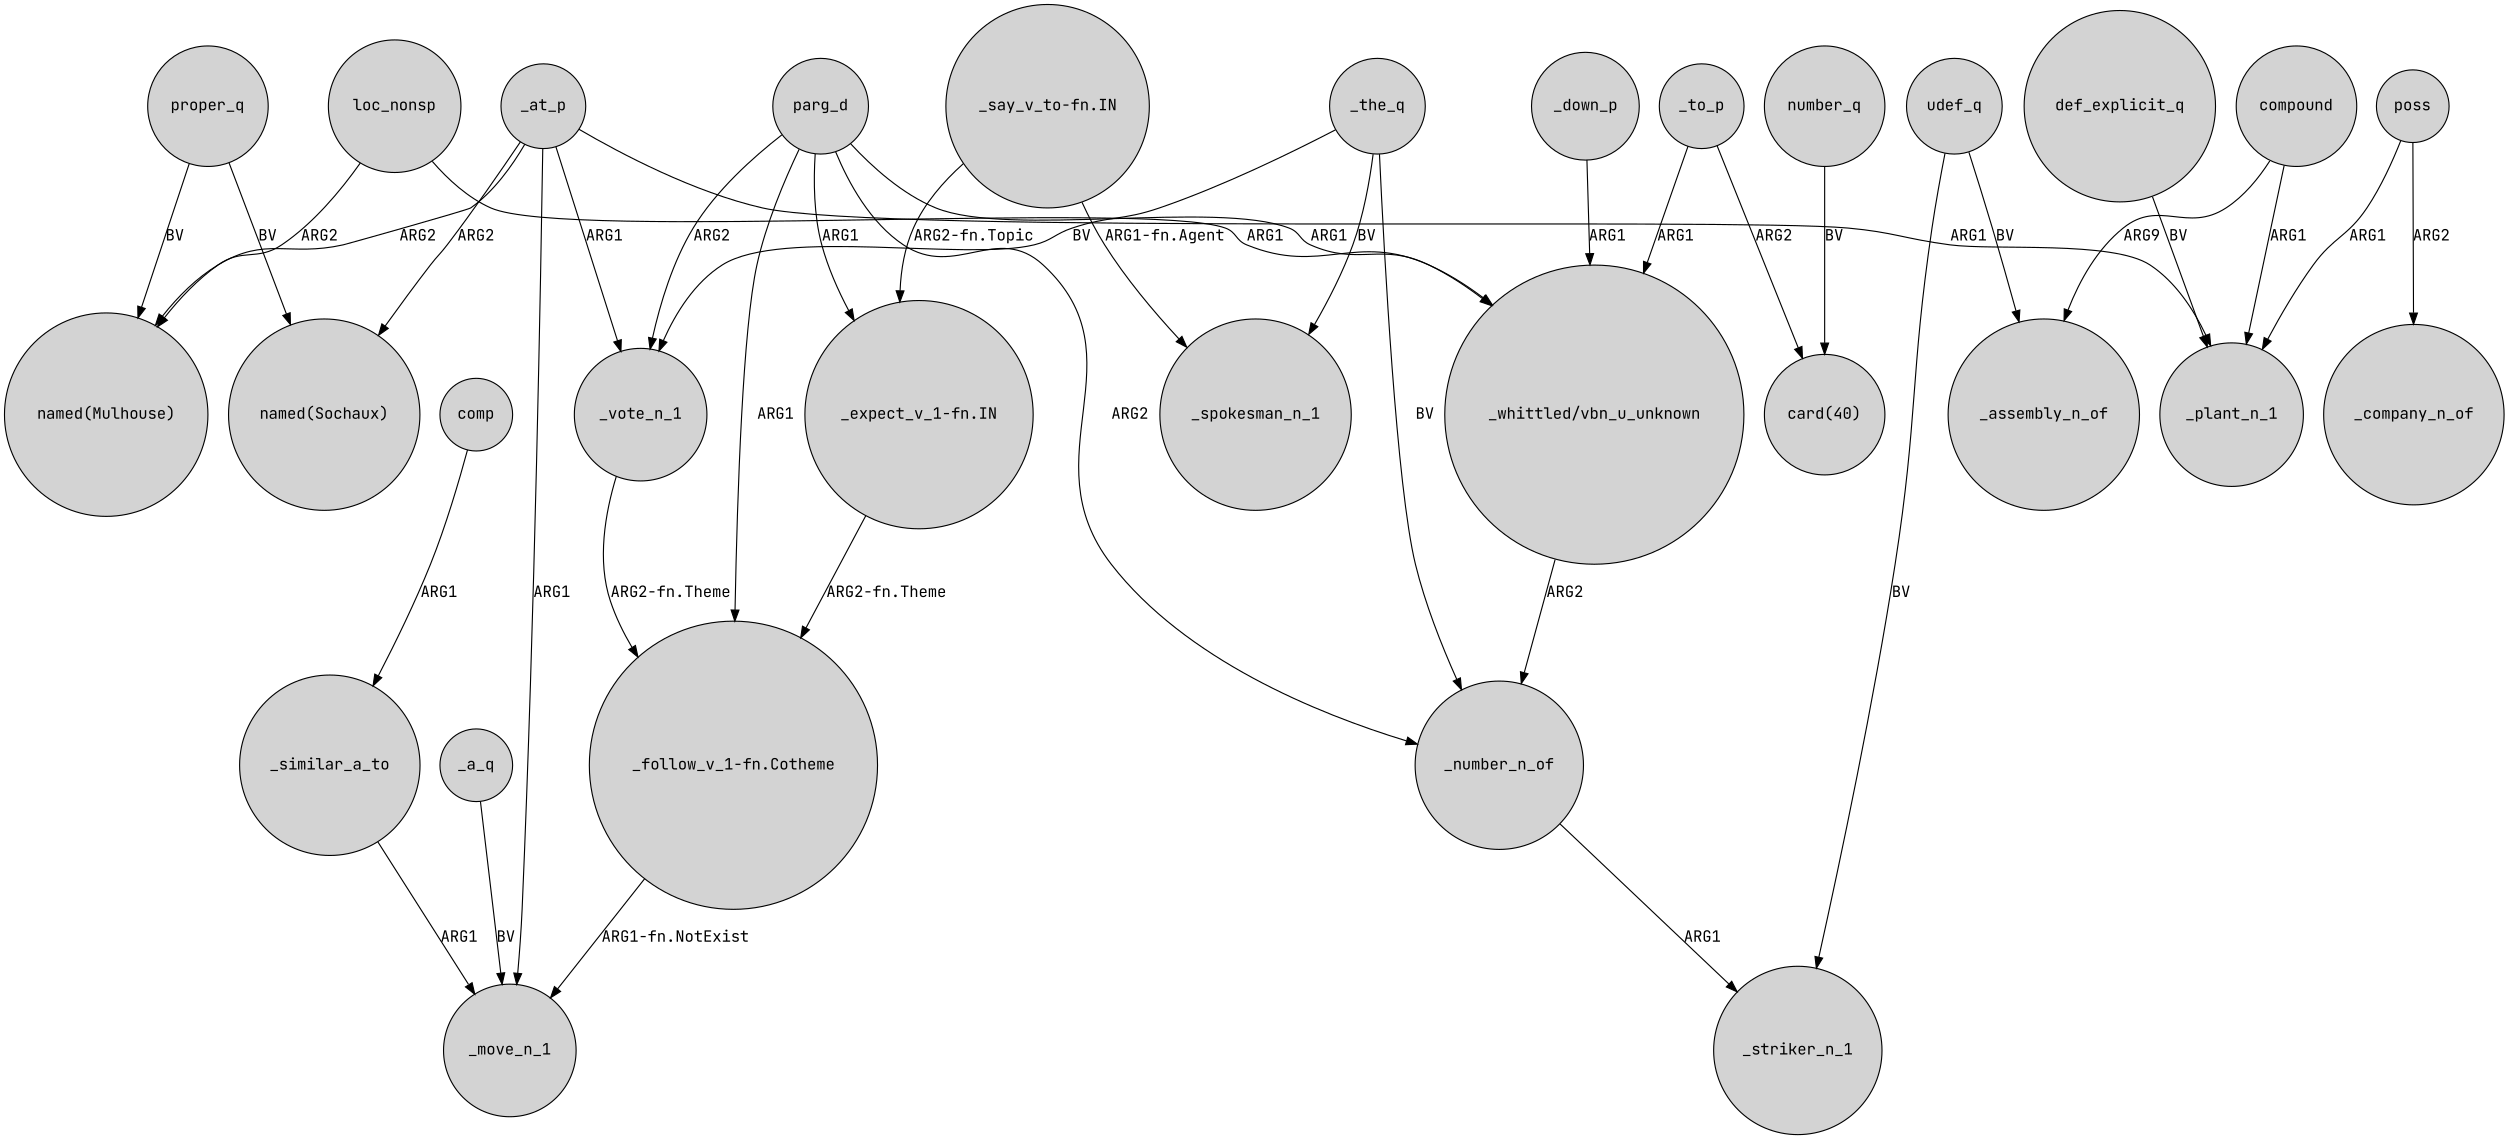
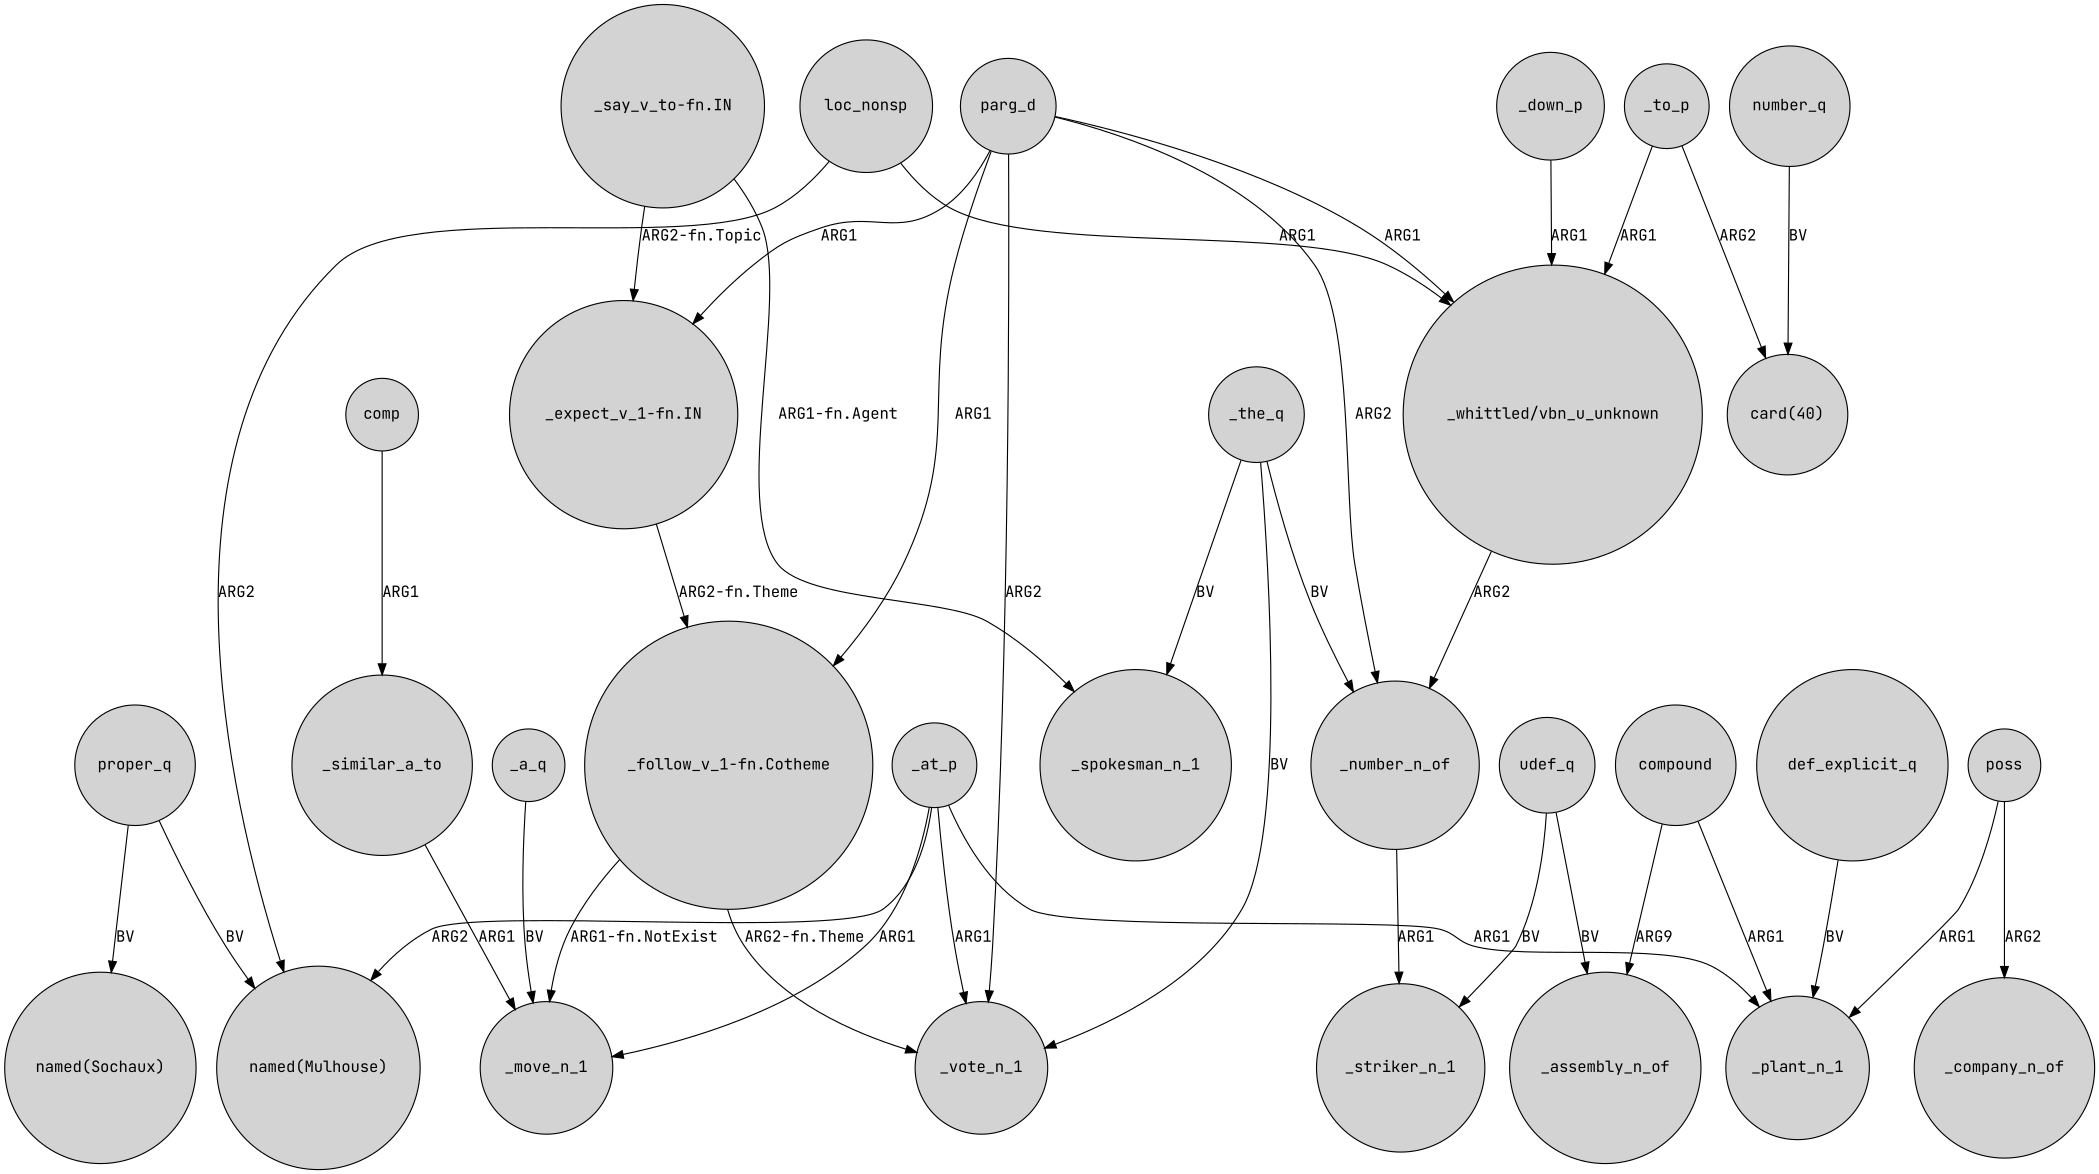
  digraph {
    fontname="JetBrains Mono"
    node [fontname="JetBrains Mono" shape=circle style=filled]
    edge [fontname="JetBrains Mono"]
    loc_nonsp
    "named(Mulhouse)"
    "_whittled/vbn_u_unknown"
    _number_n_of
    "_follow_v_1-fn.Cotheme"
    _move_n_1
    _vote_n_1
    comp
    _similar_a_to
    poss
    _plant_n_1
    _company_n_of
    def_explicit_q
    _at_p
    "named(Sochaux)"
    "_expect_v_1-fn.IN"
    _striker_n_1
    udef_q
    _assembly_n_of
    _the_q
    _spokesman_n_1
    _down_p
    n23 [label="card(40)"]
    number_q
    _to_p
    compound
    proper_q
    "_say_v_to-fn.IN"
    parg_d
    _a_q
    loc_nonsp -> "named(Mulhouse)" [label=ARG2]
    loc_nonsp -> "_whittled/vbn_u_unknown" [label=ARG1]
    "_whittled/vbn_u_unknown" -> _number_n_of [label=ARG2]
    _number_n_of -> _striker_n_1 [label=ARG1]
    "_follow_v_1-fn.Cotheme" -> _move_n_1 [label="ARG1-fn.NotExist"]
-   _vote_n_1 -> "_follow_v_1-fn.Cotheme" [label="ARG2-fn.Theme"]
+   "_follow_v_1-fn.Cotheme" -> _vote_n_1 [label="ARG2-fn.Theme"]
    comp -> _similar_a_to [label=ARG1]
    _similar_a_to -> _move_n_1 [label=ARG1]
    poss -> _plant_n_1 [label=ARG1]
    poss -> _company_n_of [label=ARG2]
    def_explicit_q -> _plant_n_1 [label=BV]
    _at_p -> "named(Mulhouse)" [label=ARG2]
    _at_p -> _move_n_1 [label=ARG1]
    _at_p -> _vote_n_1 [label=ARG1]
    _at_p -> _plant_n_1 [label=ARG1]
-   _at_p -> "named(Sochaux)" [label=ARG2]
    "_expect_v_1-fn.IN" -> "_follow_v_1-fn.Cotheme" [label="ARG2-fn.Theme"]
    udef_q -> _striker_n_1 [label=BV]
    udef_q -> _assembly_n_of [label=BV]
    _the_q -> _number_n_of [label=BV]
    _the_q -> _vote_n_1 [label=BV]
    _the_q -> _spokesman_n_1 [label=BV]
    _down_p -> "_whittled/vbn_u_unknown" [label=ARG1]
    number_q -> n23 [label=BV]
    _to_p -> "_whittled/vbn_u_unknown" [label=ARG1]
    _to_p -> n23 [label=ARG2]
    compound -> _plant_n_1 [label=ARG1]
    compound -> _assembly_n_of [label=ARG9]
    proper_q -> "named(Mulhouse)" [label=BV]
    proper_q -> "named(Sochaux)" [label=BV]
    "_say_v_to-fn.IN" -> "_expect_v_1-fn.IN" [label="ARG2-fn.Topic"]
    "_say_v_to-fn.IN" -> _spokesman_n_1 [label="ARG1-fn.Agent"]
    parg_d -> "_whittled/vbn_u_unknown" [label=ARG1]
    parg_d -> _number_n_of [label=ARG2]
    parg_d -> "_follow_v_1-fn.Cotheme" [label=ARG1]
    parg_d -> _vote_n_1 [label=ARG2]
    parg_d -> "_expect_v_1-fn.IN" [label=ARG1]
    _a_q -> _move_n_1 [label=BV]
  }
